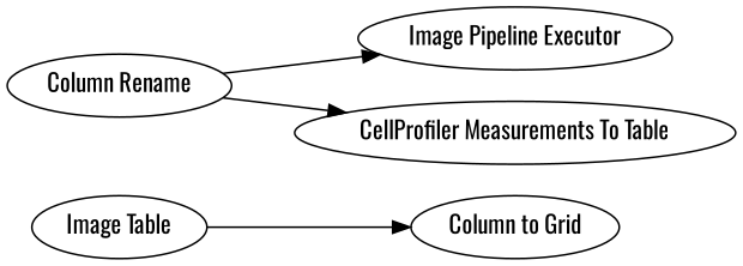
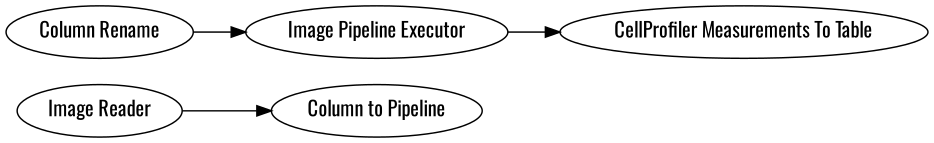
  digraph {
    fontname=Oswald
    rankdir=LR
    node [fontname=Oswald]
    edge [fontname=Oswald]
-   n1 [label="Column to Grid"]
+   n1 [label="Column to Pipeline"]
    n2 [label="Column Rename"]
    n3 [label="Image Pipeline Executor"]
    n4 [label="CellProfiler Measurements To Table"]
-   n5 [label="Image Table"]
+   n5 [label="Image Reader"]
    n2 -> n3
-   n2 -> n4
+   n3 -> n4
    n5 -> n1
  }
